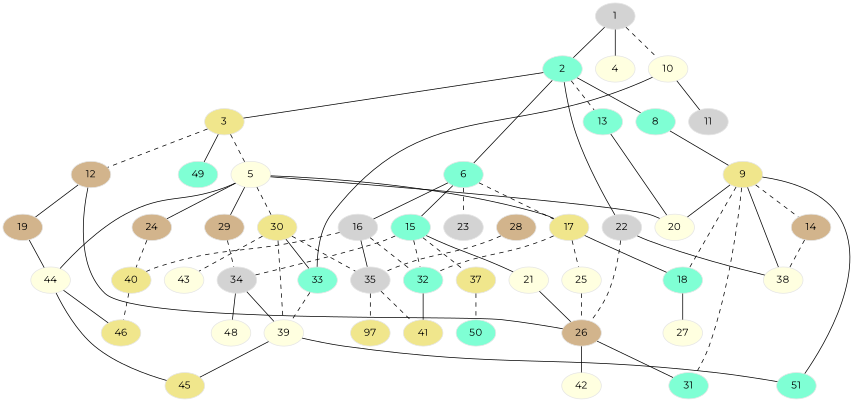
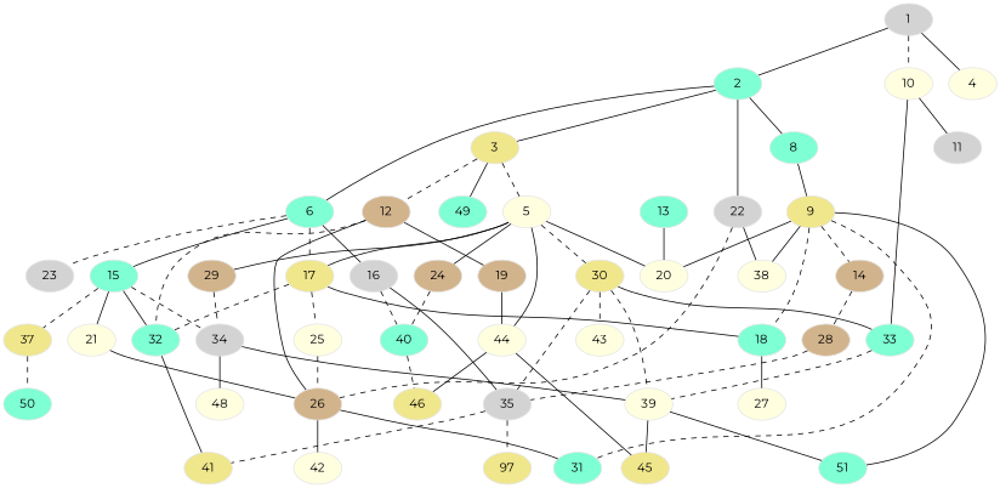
  graph {
    fontname=Montserrat
    node [color=gray90 fillcolor=lightyellow fontname=Montserrat style=filled]
    edge [fontname=Montserrat style=solid]
    1 [fillcolor=lightgrey]
    2 [fillcolor=aquamarine]
    4
    10
    3 [fillcolor=khaki]
    6 [fillcolor=aquamarine]
    8 [fillcolor=aquamarine]
    13 [fillcolor=aquamarine]
    22 [fillcolor=lightgrey]
    11 [fillcolor=lightgrey]
    33 [fillcolor=aquamarine]
    5
    12 [fillcolor=tan]
    49 [fillcolor=aquamarine]
    17 [fillcolor=khaki]
    15 [fillcolor=aquamarine]
    16 [fillcolor=lightgrey]
    23 [fillcolor=lightgrey]
    9 [fillcolor=khaki]
    20
    26 [fillcolor=tan]
    38
    24 [fillcolor=tan]
    29 [fillcolor=tan]
    30 [fillcolor=khaki]
    44
    19 [fillcolor=tan]
    32 [fillcolor=aquamarine]
    18 [fillcolor=aquamarine]
    25
-   40 [fillcolor=khaki]
+   40 [fillcolor=aquamarine]
    34 [fillcolor=lightgrey]
    35 [fillcolor=lightgrey]
    39
    43
    45 [fillcolor=khaki]
    46 [fillcolor=khaki]
    21
    37 [fillcolor=khaki]
    14 [fillcolor=tan]
    31 [fillcolor=aquamarine]
    51 [fillcolor=aquamarine]
    28 [fillcolor=tan]
    27
    42
    41 [fillcolor=khaki]
    48
    50 [fillcolor=aquamarine]
    n49 [fillcolor=khaki label=97]
    1 -- 2
    1 -- 4
    1 -- 10 [style=dashed]
    2 -- 3
    2 -- 6
    2 -- 8
-   2 -- 13 [style=dashed]
    2 -- 22
    10 -- 11
    10 -- 33
    3 -- 5 [style=dashed]
    3 -- 12 [style=dashed]
    3 -- 49
    6 -- 17 [style=dashed]
    6 -- 15
    6 -- 16
    6 -- 23 [style=dashed]
    8 -- 9
    13 -- 20
    22 -- 26 [style=dashed]
    22 -- 38
    33 -- 39 [style=dashed]
    5 -- 17
    5 -- 20
    5 -- 24
    5 -- 29
    5 -- 30 [style=dashed]
    5 -- 44
    12 -- 26
    12 -- 19
-   16 -- 32 [style=dashed]
+   12 -- 32 [style=dashed]
    17 -- 32 [style=dashed]
    17 -- 18
    17 -- 25 [style=dashed]
-   15 -- 32 [style=dashed]
+   15 -- 32
    15 -- 34 [style=dashed]
    15 -- 21
    15 -- 37 [style=dashed]
    16 -- 40 [style=dashed]
    16 -- 35
    9 -- 20
    9 -- 38
    9 -- 18 [style=dashed]
    9 -- 14 [style=dashed]
    9 -- 31 [style=dashed]
    9 -- 51
    26 -- 31
    26 -- 42
    24 -- 40 [style=dashed]
    29 -- 34 [style=dashed]
    30 -- 33
    30 -- 35 [style=dashed]
    30 -- 39 [style=dashed]
    30 -- 43 [style=dashed]
    44 -- 45
    44 -- 46
    19 -- 44
    32 -- 41
    18 -- 27
    25 -- 26 [style=dashed]
    40 -- 46 [style=dashed]
    34 -- 39
    34 -- 48
    35 -- 41 [style=dashed]
    35 -- n49 [style=dashed]
    39 -- 45
    39 -- 51
    21 -- 26
    37 -- 50 [style=dashed]
-   14 -- 38 [style=dashed]
+   14 -- 28 [style=dashed]
    28 -- 35 [style=dashed]
  }
